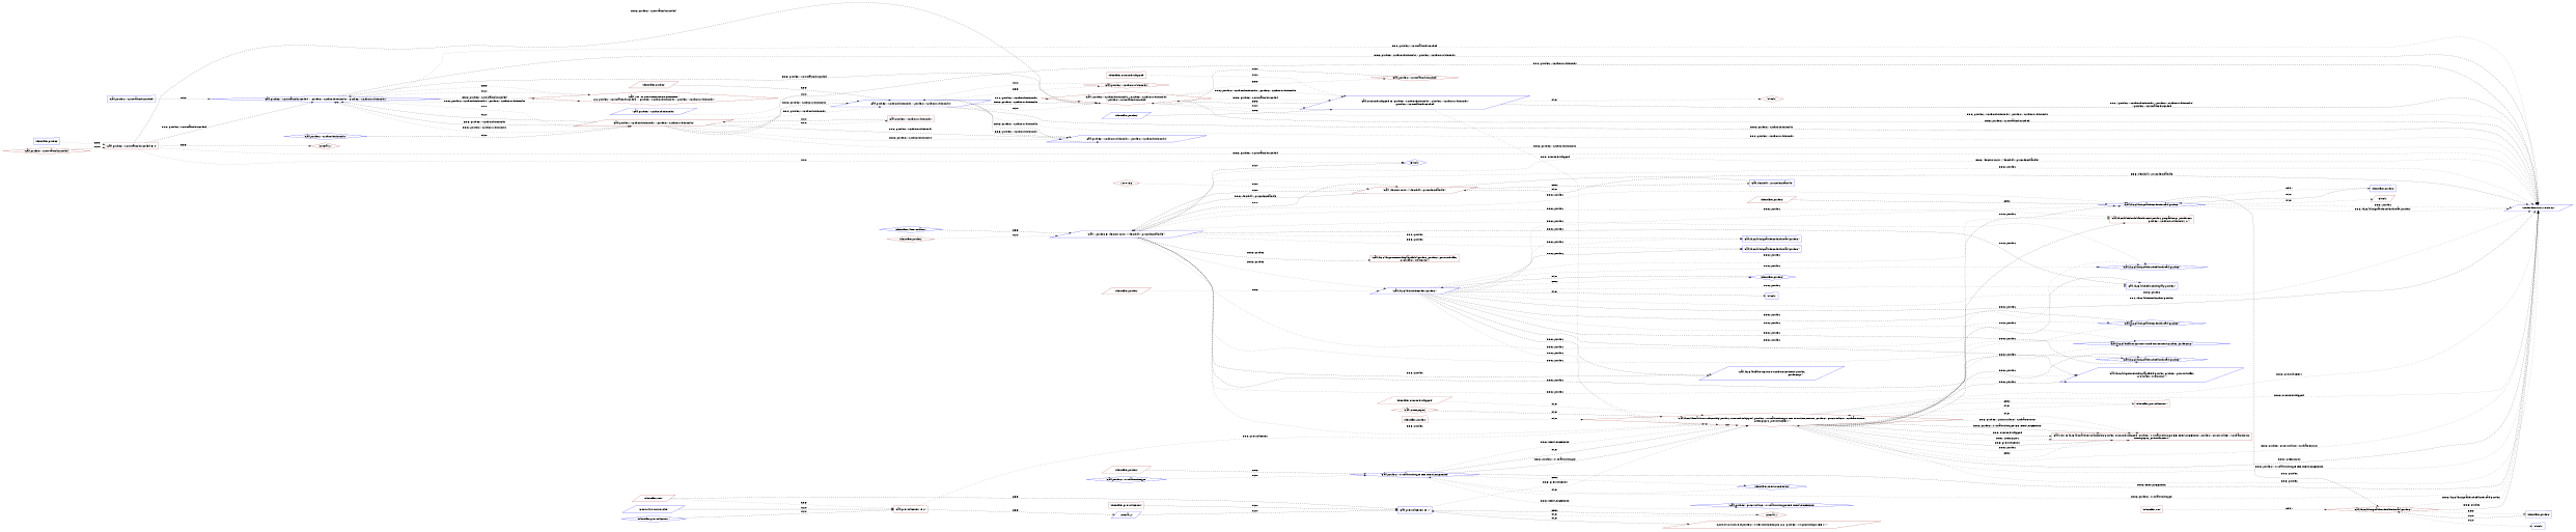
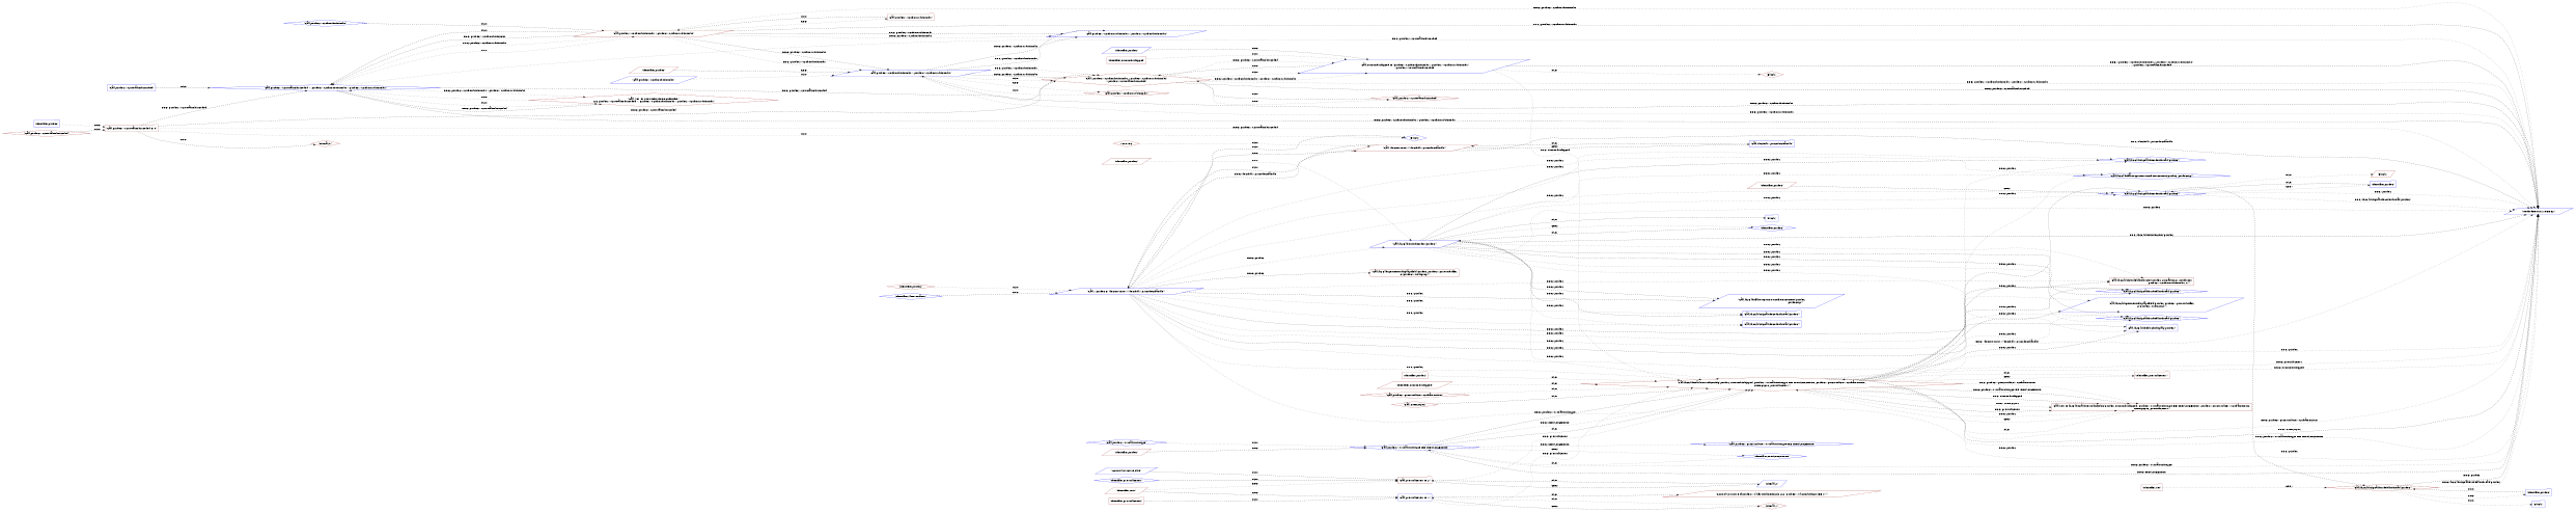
  digraph {
    rankdir=LR
    node [color=blue shape=diamond]
    edge [style=dotted]
    n1 [color=brown label="(Call,ih264d_signal_bs_deblk_thread(ps_dec))"]
    n2 [label="(Block,)" shape=folder]
    n3 [label="(Identifier,ps_dec)" shape=folder]
    n4 [label="(MethodReturn,WORD32)" shape=parallelogram]
    n5 [label="(Call,ih264d_signal_decode_thread(ps_dec))"]
    n6 [label="(Identifier,ps_dec)" shape=folder]
    n7 [color=brown label="(Block,)" shape=parallelogram]
    n8 [label="(Call,ih264d_init_decoder(ps_dec))" shape=parallelogram]
    n9 [color=brown label="(Call,ih264d_mark_err_slice_skip(ps_dec, num_mb_skipped, ps_dec->u1_nal_unit_type == IDR_SLICE_NAL, ps_dec->ps_cur_slice->u2_frame_num,\n &temp_poc, prev_slice_err))"]
    n10 [label="(Call,ih264d_fill_output_struct_from_context(ps_dec,\n                                                           ps_dec_op))" shape=parallelogram]
    n11 [label="(Call,ih264d_signal_bs_deblk_thread(ps_dec))"]
    n12 [label="(Call,ih264d_deblock_display(ps_dec))" shape=folder]
    n13 [label="(Call,ih264d_signal_decode_thread(ps_dec))" shape=folder]
    n14 [label="(Call,ih264d_signal_decode_thread(ps_dec))"]
    n15 [label="(Identifier,ps_dec)"]
    n16 [label="(Call,ih264d_fill_output_struct_from_context(ps_dec, ps_dec_op))"]
    n17 [label="(Call,ih264d_signal_bs_deblk_thread(ps_dec))"]
    n18 [label="(Call,ih264d_get_next_display_field(ps_dec, ps_dec->ps_out_buffer,\n &(ps_dec->s_disp_op)))" shape=parallelogram]
    n19 [color=brown label="(Call,ih264d_init_deblk_tfr_ctxt(ps_dec, ps_pad_mgr, ps_tfr_cxt,\n                                           ps_dec->u2_frm_wd_in_mbs, 0))" shape=folder]
    n20 [label="(Block,)" shape=folder]
    n21 [label="(Call,ih264d_signal_decode_thread(ps_dec))" shape=folder]
    n22 [color=brown label="(Identifier,prev_slice_err)" shape=folder]
    n23 [color=brown label="(Call,ret1 = ih264d_mark_err_slice_skip(ps_dec, num_mb_skipped, ps_dec->u1_nal_unit_type == IDR_SLICE_NAL, ps_dec->ps_cur_slice->u2_frame_num,\n &temp_poc, prev_slice_err))" shape=folder]
    n24 [label="(Call,* ps_dec = (dec_struct_t *)(dec_hdl->pv_codec_handle))" shape=parallelogram]
    n25 [color=brown label="(Call,(dec_struct_t *)(dec_hdl->pv_codec_handle))" shape=parallelogram]
    n26 [label="(Block,)"]
    n27 [color=brown label="(Call,ih264d_get_next_display_field(ps_dec, ps_dec->ps_out_buffer,\n &(ps_dec->s_disp_op)))" shape=folder]
    n28 [label="(Call,dec_hdl->pv_codec_handle)" shape=folder]
    n29 [label="(Call,num_mb_skipped = (ps_dec->u2_frm_ht_in_mbs * ps_dec->u2_frm_wd_in_mbs)\n - ps_dec->u2_total_mbs_coded)" shape=parallelogram]
    n30 [color=brown label="(Call,(ps_dec->u2_frm_ht_in_mbs * ps_dec->u2_frm_wd_in_mbs)\n - ps_dec->u2_total_mbs_coded)"]
    n31 [color=brown label="(Block,)"]
    n32 [color=brown label="(Call,ps_dec->u2_total_mbs_coded)"]
    n33 [label="(Call,ps_dec->u2_frm_ht_in_mbs * ps_dec->u2_frm_wd_in_mbs)" shape=parallelogram]
    n34 [label="(Call,ps_dec->u2_frm_wd_in_mbs * ps_dec->u2_frm_ht_in_mbs)" shape=parallelogram]
    n35 [color=brown label="(Call,ps_dec->u2_frm_wd_in_mbs)"]
    n36 [color=brown label="(Call,ps_dec->u2_frm_ht_in_mbs * ps_dec->u2_frm_wd_in_mbs)" shape=parallelogram]
    n37 [label="(Call,ps_dec->u2_total_mbs_coded < ps_dec->u2_frm_ht_in_mbs * ps_dec->u2_frm_wd_in_mbs)"]
    n38 [color=brown label="(Call,ps_dec->u2_frm_wd_in_mbs)" shape=folder]
    n39 [color=brown label="(Call,(ret != IVD_MEM_ALLOC_FAILED)\n && ps_dec->u2_total_mbs_coded < ps_dec->u2_frm_ht_in_mbs * ps_dec->u2_frm_wd_in_mbs)"]
    n40 [color=brown label="(Call,ps_dec->u2_total_mbs_coded = 0)" shape=folder]
    n41 [color=brown label="(Literal,0)"]
    n42 [label="(Call,ps_dec->u1_nal_unit_type == IDR_SLICE_NAL)"]
    n43 [label="(Call,ps_dec->ps_cur_slice->u1_nal_unit_type == IDR_SLICE_NAL)"]
    n44 [label="(Identifier,IDR_SLICE_NAL)"]
    n45 [color=brown label="(Call,prev_slice_err = 2)" shape=folder]
    n46 [label="(Literal,2)" shape=parallelogram]
    n47 [label="(ControlStructure,else)" shape=parallelogram]
    n48 [label="(Call,prev_slice_err = 1)" shape=folder]
    n49 [color=brown label="(Literal,1)"]
    n50 [color=brown label="(ControlStructure,if(ps_dec->u4_first_slice_in_pic && (ps_dec->u4_pic_buf_got == 0)))" shape=parallelogram]
    n51 [color=brown label="(Identifier,ps_dec)" shape=parallelogram]
    n52 [label="(Call,ps_dec->u2_frm_ht_in_mbs)"]
    n53 [label="(Identifier,prev_slice_err)"]
    n54 [color=brown label="(Identifier,ps_dec)" shape=parallelogram]
    n55 [label="(Call,ps_dec->u1_nal_unit_type)"]
    n56 [color=brown label="(Call,&temp_poc)"]
    n57 [color=brown label="(Identifier,ps_dec)" shape=folder]
    n58 [color=brown label="(Identifier,ret)" shape=folder]
    n59 [label="(Call,ps_dec->u2_frm_ht_in_mbs)" shape=parallelogram]
    n60 [color=brown label="(Identifier,ps_dec)" shape=parallelogram]
    n61 [color=brown label="(Identifier,prev_slice_err)" shape=folder]
    n62 [label="(Identifier,i4_err_status)"]
    n63 [label="(Call,ps_dec->u2_total_mbs_coded)" shape=folder]
    n64 [color=brown label="(Identifier,ret1)" shape=parallelogram]
    n65 [label="(Identifier,ps_dec)" shape=folder]
    n66 [color=brown label="(Identifier,num_mb_skipped)" shape=parallelogram]
+   n67 [color=brown label="(Call,ps_dec->ps_cur_slice->u2_frame_num)"]
    n68 [color=brown label="(Identifier,ps_dec)" shape=parallelogram]
    n69 [color=brown label="(Identifier,num_mb_skipped)" shape=folder]
    n70 [color=brown label="(Call,ps_dec->u2_total_mbs_coded)"]
    n71 [label="(Identifier,ps_dec)" shape=parallelogram]
    n72 [color=brown label="(Identifier,ps_dec)"]
    1000156 [color=brown]
    n1 -> n2 [label="AST: "]
    n1 -> n3 [label="CFG: "]
    n1 -> n4 [label="DDG: ih264d_signal_bs_deblk_thread(ps_dec)"]
    n1 -> n4 [label="DDG: ps_dec" style=dashed]
    n3 -> n1 [label="AST: " style=dashed]
    n5 -> n1 [label="DDG: ps_dec" style=dashed]
    n5 -> n4 [label="DDG: ps_dec"]
    n5 -> n4 [label="DDG: ih264d_signal_decode_thread(ps_dec)"]
    n5 -> n6 [label="CFG: "]
    n5 -> n7 [label="AST: "]
    n6 -> n5 [label="AST: " style=dashed]
    n8 -> n4 [label="DDG: ps_dec"]
    n8 -> n4 [label="DDG: ih264d_init_decoder(ps_dec)" style=dashed]
    n8 -> n5 [label="DDG: ps_dec"]
    n8 -> n9 [label="DDG: ps_dec"]
    n8 -> n10 [label="DDG: ps_dec" style=dashed]
    n8 -> n11 [label="DDG: ps_dec"]
    n8 -> n12 [label="DDG: ps_dec"]
    n8 -> n13 [label="DDG: ps_dec" style=dashed]
    n8 -> n14 [label="DDG: ps_dec" style=dashed]
    n8 -> n15 [label="CFG: "]
    n8 -> n16 [label="DDG: ps_dec"]
    n8 -> n17 [label="DDG: ps_dec" style=dashed]
    n8 -> n18 [label="DDG: ps_dec" style=dashed]
    n8 -> n19 [label="DDG: ps_dec"]
    n8 -> n20 [label="AST: " style=dashed]
    n8 -> n21 [label="DDG: ps_dec"]
    n9 -> n4 [label="DDG: num_mb_skipped"]
    n9 -> n4 [label="DDG: ps_dec->ps_cur_slice->u2_frame_num"]
    n9 -> n4 [label="DDG: &temp_poc" style=dashed]
    n9 -> n4 [label="DDG: ps_dec->u1_nal_unit_type == IDR_SLICE_NAL"]
    n9 -> n4 [label="DDG: ps_dec"]
    n9 -> n4 [label="DDG: prev_slice_err"]
    n9 -> n5 [label="DDG: ps_dec" style=dashed]
    n9 -> n11 [label="DDG: ps_dec"]
    n9 -> n12 [label="DDG: ps_dec" style=dashed]
    n9 -> n14 [label="DDG: ps_dec"]
    n9 -> n16 [label="DDG: ps_dec"]
    n9 -> n17 [label="DDG: ps_dec" style=dashed]
    n9 -> n18 [label="DDG: ps_dec" style=dashed]
    n9 -> n19 [label="DDG: ps_dec" style=dashed]
    n9 -> n22 [label="CFG: "]
    n9 -> n23 [label="AST: "]
    n9 -> n23 [label="DDG: ps_dec->ps_cur_slice->u2_frame_num"]
    n9 -> n23 [label="DDG: ps_dec->u1_nal_unit_type == IDR_SLICE_NAL" style=dashed]
    n9 -> n23 [label="DDG: num_mb_skipped" style=dashed]
    n9 -> n23 [label="DDG: &temp_poc"]
    n9 -> n23 [label="DDG: prev_slice_err" style=dashed]
    n9 -> n23 [label="DDG: ps_dec"]
    n15 -> n8 [label="AST: " style=dashed]
    n22 -> n9 [label="AST: "]
    n23 -> n9 [label="CFG: "]
    n24 -> n4 [label="DDG: (dec_struct_t *)(dec_hdl->pv_codec_handle)"]
    n24 -> n4 [label="DDG: ps_dec"]
    n24 -> n5 [label="DDG: ps_dec"]
    n24 -> n8 [label="DDG: ps_dec"]
    n24 -> n9 [label="DDG: ps_dec"]
    n24 -> n10 [label="DDG: ps_dec" style=dashed]
    n24 -> n11 [label="DDG: ps_dec"]
    n24 -> n12 [label="DDG: ps_dec" style=dashed]
    n24 -> n13 [label="DDG: ps_dec"]
    n24 -> n14 [label="DDG: ps_dec"]
    n24 -> n16 [label="DDG: ps_dec"]
    n24 -> n17 [label="DDG: ps_dec" style=dashed]
    n24 -> n18 [label="DDG: ps_dec"]
    n24 -> n19 [label="DDG: ps_dec"]
    n24 -> n21 [label="DDG: ps_dec"]
    n24 -> n25 [label="CFG: " style=dashed]
    n24 -> n26 [label="AST: " style=dashed]
    n24 -> n27 [label="DDG: ps_dec" style=dashed]
    n25 -> n4 [label="DDG: dec_hdl->pv_codec_handle" style=dashed]
    n25 -> n24 [label="AST: " style=dashed]
    n25 -> n24 [label="DDG: dec_hdl->pv_codec_handle" style=dashed]
    n25 -> n28 [label="CFG: " style=dashed]
    n28 -> n25 [label="AST: " style=dashed]
    n29 -> n4 [label="DDG: (ps_dec->u2_frm_ht_in_mbs * ps_dec->u2_frm_wd_in_mbs)\n - ps_dec->u2_total_mbs_coded" style=dashed]
    n29 -> n9 [label="DDG: num_mb_skipped"]
    n29 -> n30 [label="CFG: " style=dashed]
    n29 -> n31 [label="AST: "]
    n30 -> n4 [label="DDG: ps_dec->u2_frm_ht_in_mbs * ps_dec->u2_frm_wd_in_mbs"]
    n30 -> n4 [label="DDG: ps_dec->u2_total_mbs_coded" style=dashed]
    n30 -> n29 [label="AST: "]
    n30 -> n29 [label="DDG: ps_dec->u2_frm_ht_in_mbs * ps_dec->u2_frm_wd_in_mbs"]
    n30 -> n29 [label="DDG: ps_dec->u2_total_mbs_coded"]
    n30 -> n32 [label="CFG: "]
    n32 -> n30 [label="AST: " style=dashed]
    n33 -> n4 [label="DDG: ps_dec->u2_frm_ht_in_mbs" style=dashed]
    n33 -> n4 [label="DDG: ps_dec->u2_frm_wd_in_mbs"]
    n33 -> n30 [label="AST: "]
    n33 -> n30 [label="DDG: ps_dec->u2_frm_ht_in_mbs"]
    n33 -> n30 [label="DDG: ps_dec->u2_frm_wd_in_mbs" style=dashed]
    n33 -> n34 [label="DDG: ps_dec->u2_frm_wd_in_mbs" style=dashed]
    n33 -> n34 [label="DDG: ps_dec->u2_frm_ht_in_mbs" style=dashed]
    n33 -> n35 [label="CFG: "]
    n35 -> n33 [label="AST: "]
    n36 -> n4 [label="DDG: ps_dec->u2_frm_ht_in_mbs"]
    n36 -> n4 [label="DDG: ps_dec->u2_frm_wd_in_mbs" style=dashed]
    n36 -> n33 [label="DDG: ps_dec->u2_frm_ht_in_mbs"]
    n36 -> n33 [label="DDG: ps_dec->u2_frm_wd_in_mbs" style=dashed]
    n36 -> n34 [label="DDG: ps_dec->u2_frm_wd_in_mbs" style=dashed]
    n36 -> n34 [label="DDG: ps_dec->u2_frm_ht_in_mbs"]
    n36 -> n37 [label="AST: " style=dashed]
    n36 -> n37 [label="DDG: ps_dec->u2_frm_ht_in_mbs" style=dashed]
    n36 -> n37 [label="DDG: ps_dec->u2_frm_wd_in_mbs"]
    n36 -> n38 [label="CFG: "]
    n37 -> n4 [label="DDG: ps_dec->u2_total_mbs_coded"]
    n37 -> n4 [label="DDG: ps_dec->u2_frm_ht_in_mbs * ps_dec->u2_frm_wd_in_mbs" style=dashed]
    n37 -> n30 [label="DDG: ps_dec->u2_total_mbs_coded" style=dashed]
    n37 -> n36 [label="CFG: "]
    n37 -> n39 [label="AST: "]
    n37 -> n39 [label="DDG: ps_dec->u2_total_mbs_coded" style=dashed]
    n37 -> n39 [label="DDG: ps_dec->u2_frm_ht_in_mbs * ps_dec->u2_frm_wd_in_mbs"]
    n38 -> n36 [label="AST: " style=dashed]
    n39 -> n37 [label="CFG: "]
    n40 -> n4 [label="DDG: ps_dec->u2_total_mbs_coded"]
    n40 -> n26 [label="AST: "]
    n40 -> n30 [label="DDG: ps_dec->u2_total_mbs_coded" style=dashed]
    n40 -> n37 [label="DDG: ps_dec->u2_total_mbs_coded" style=dashed]
    n40 -> n41 [label="CFG: " style=dashed]
    n42 -> n4 [label="DDG: IDR_SLICE_NAL" style=dashed]
    n42 -> n4 [label="DDG: ps_dec->u1_nal_unit_type"]
    n42 -> n9 [label="AST: " style=dashed]
    n42 -> n9 [label="DDG: ps_dec->u1_nal_unit_type" style=dashed]
    n42 -> n9 [label="DDG: IDR_SLICE_NAL"]
    n42 -> n43 [label="DDG: IDR_SLICE_NAL"]
    n42 -> n44 [label="CFG: "]
    n44 -> n42 [label="AST: "]
    n45 -> n9 [label="DDG: prev_slice_err"]
    n45 -> n46 [label="CFG: " style=dashed]
-   n46 -> n48 [label="AST: " style=dashed]
+   n46 -> n45 [label="AST: " style=dashed]
    n47 -> n45 [label="AST: " style=dashed]
    n48 -> n9 [label="DDG: prev_slice_err"]
    n48 -> n49 [label="CFG: " style=dashed]
    n48 -> n50 [label="AST: " style=dashed]
    n49 -> n48 [label="AST: "]
    n51 -> n8 [label="CFG: "]
    n52 -> n36 [label="AST: " style=dashed]
    n53 -> n45 [label="AST: " style=dashed]
    n54 -> n5 [label="CFG: " style=dashed]
    n55 -> n42 [label="AST: "]
    n56 -> n9 [label="AST: " style=dashed]
    n57 -> n9 [label="AST: "]
    n58 -> n1 [label="CFG: "]
    n59 -> n33 [label="AST: "]
    n60 -> n33 [label="CFG: " style=dashed]
    n61 -> n48 [label="AST: " style=dashed]
    n62 -> n24 [label="CFG: " style=dashed]
    n63 -> n37 [label="AST: " style=dashed]
    n64 -> n45 [label="CFG: "]
    n64 -> n48 [label="CFG: " style=dashed]
    n65 -> n40 [label="CFG: "]
    n66 -> n9 [label="AST: "]
+   n67 -> n9 [label="AST: "]
    n68 -> n42 [label="CFG: " style=dashed]
    n69 -> n29 [label="AST: "]
    n70 -> n40 [label="AST: " style=dashed]
    n71 -> n29 [label="CFG: " style=dashed]
    n72 -> n24 [label="AST: "]
    1000156 -> n25 [label="AST: "]
  }
